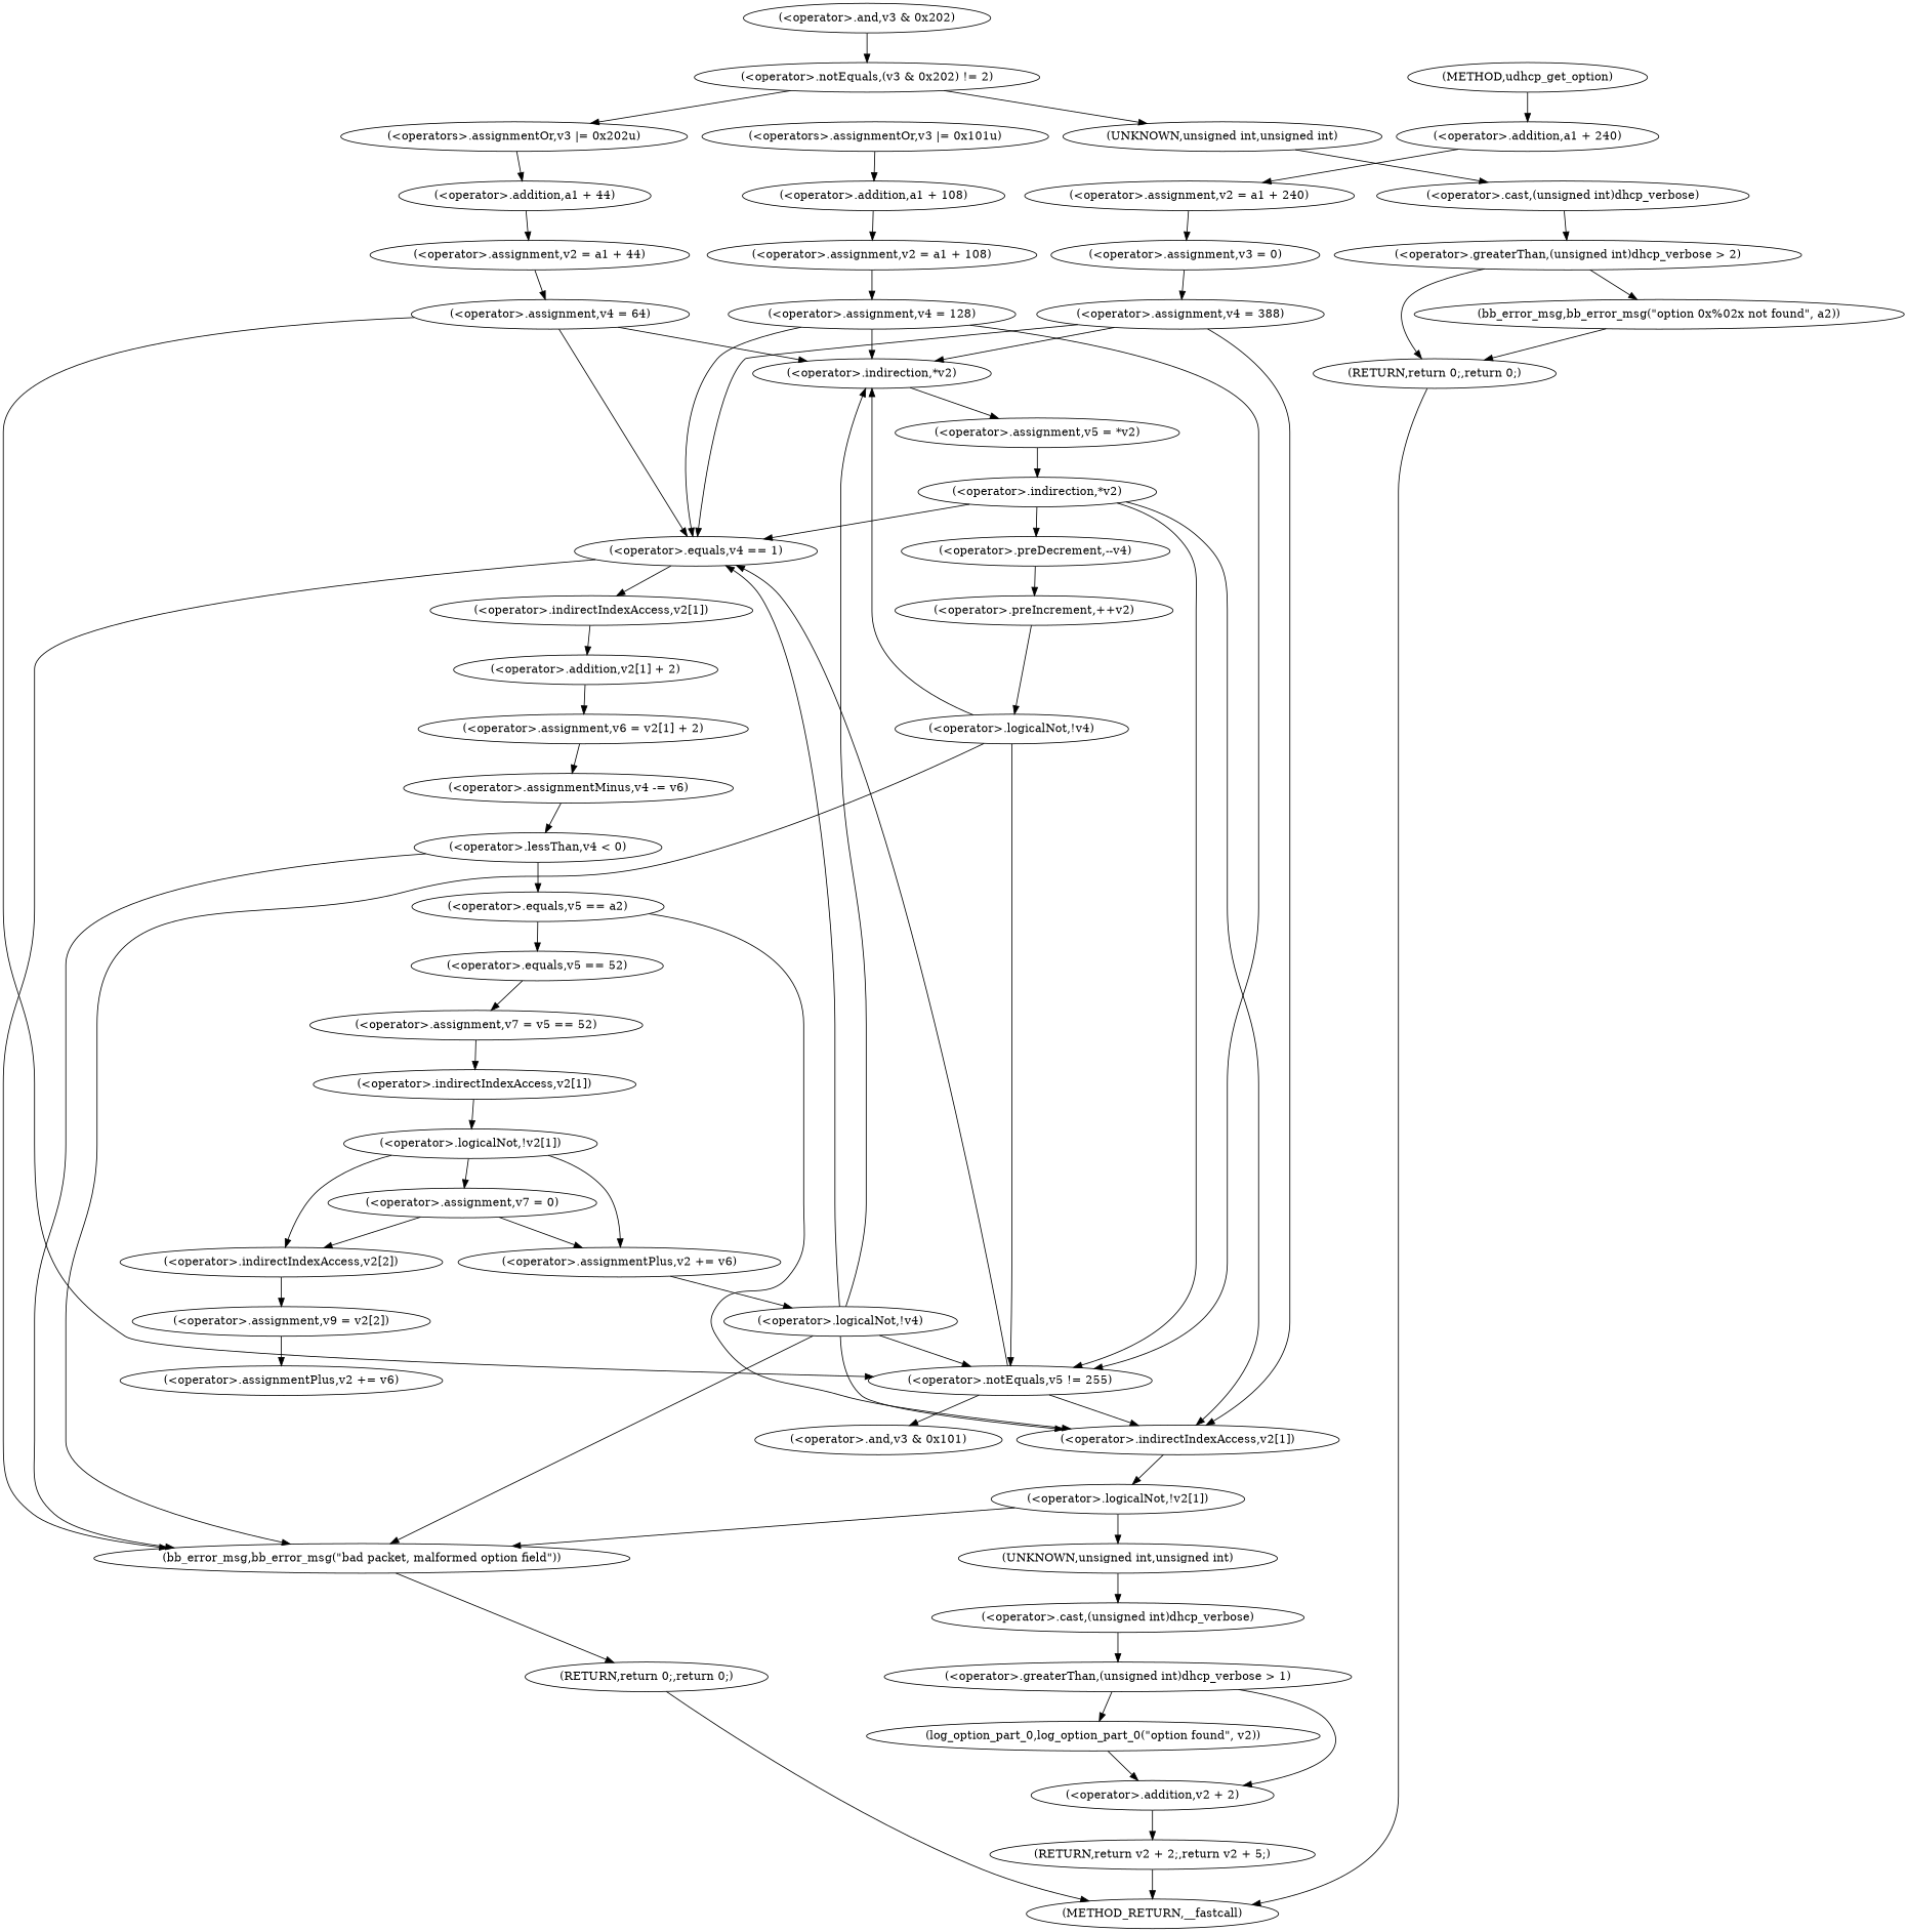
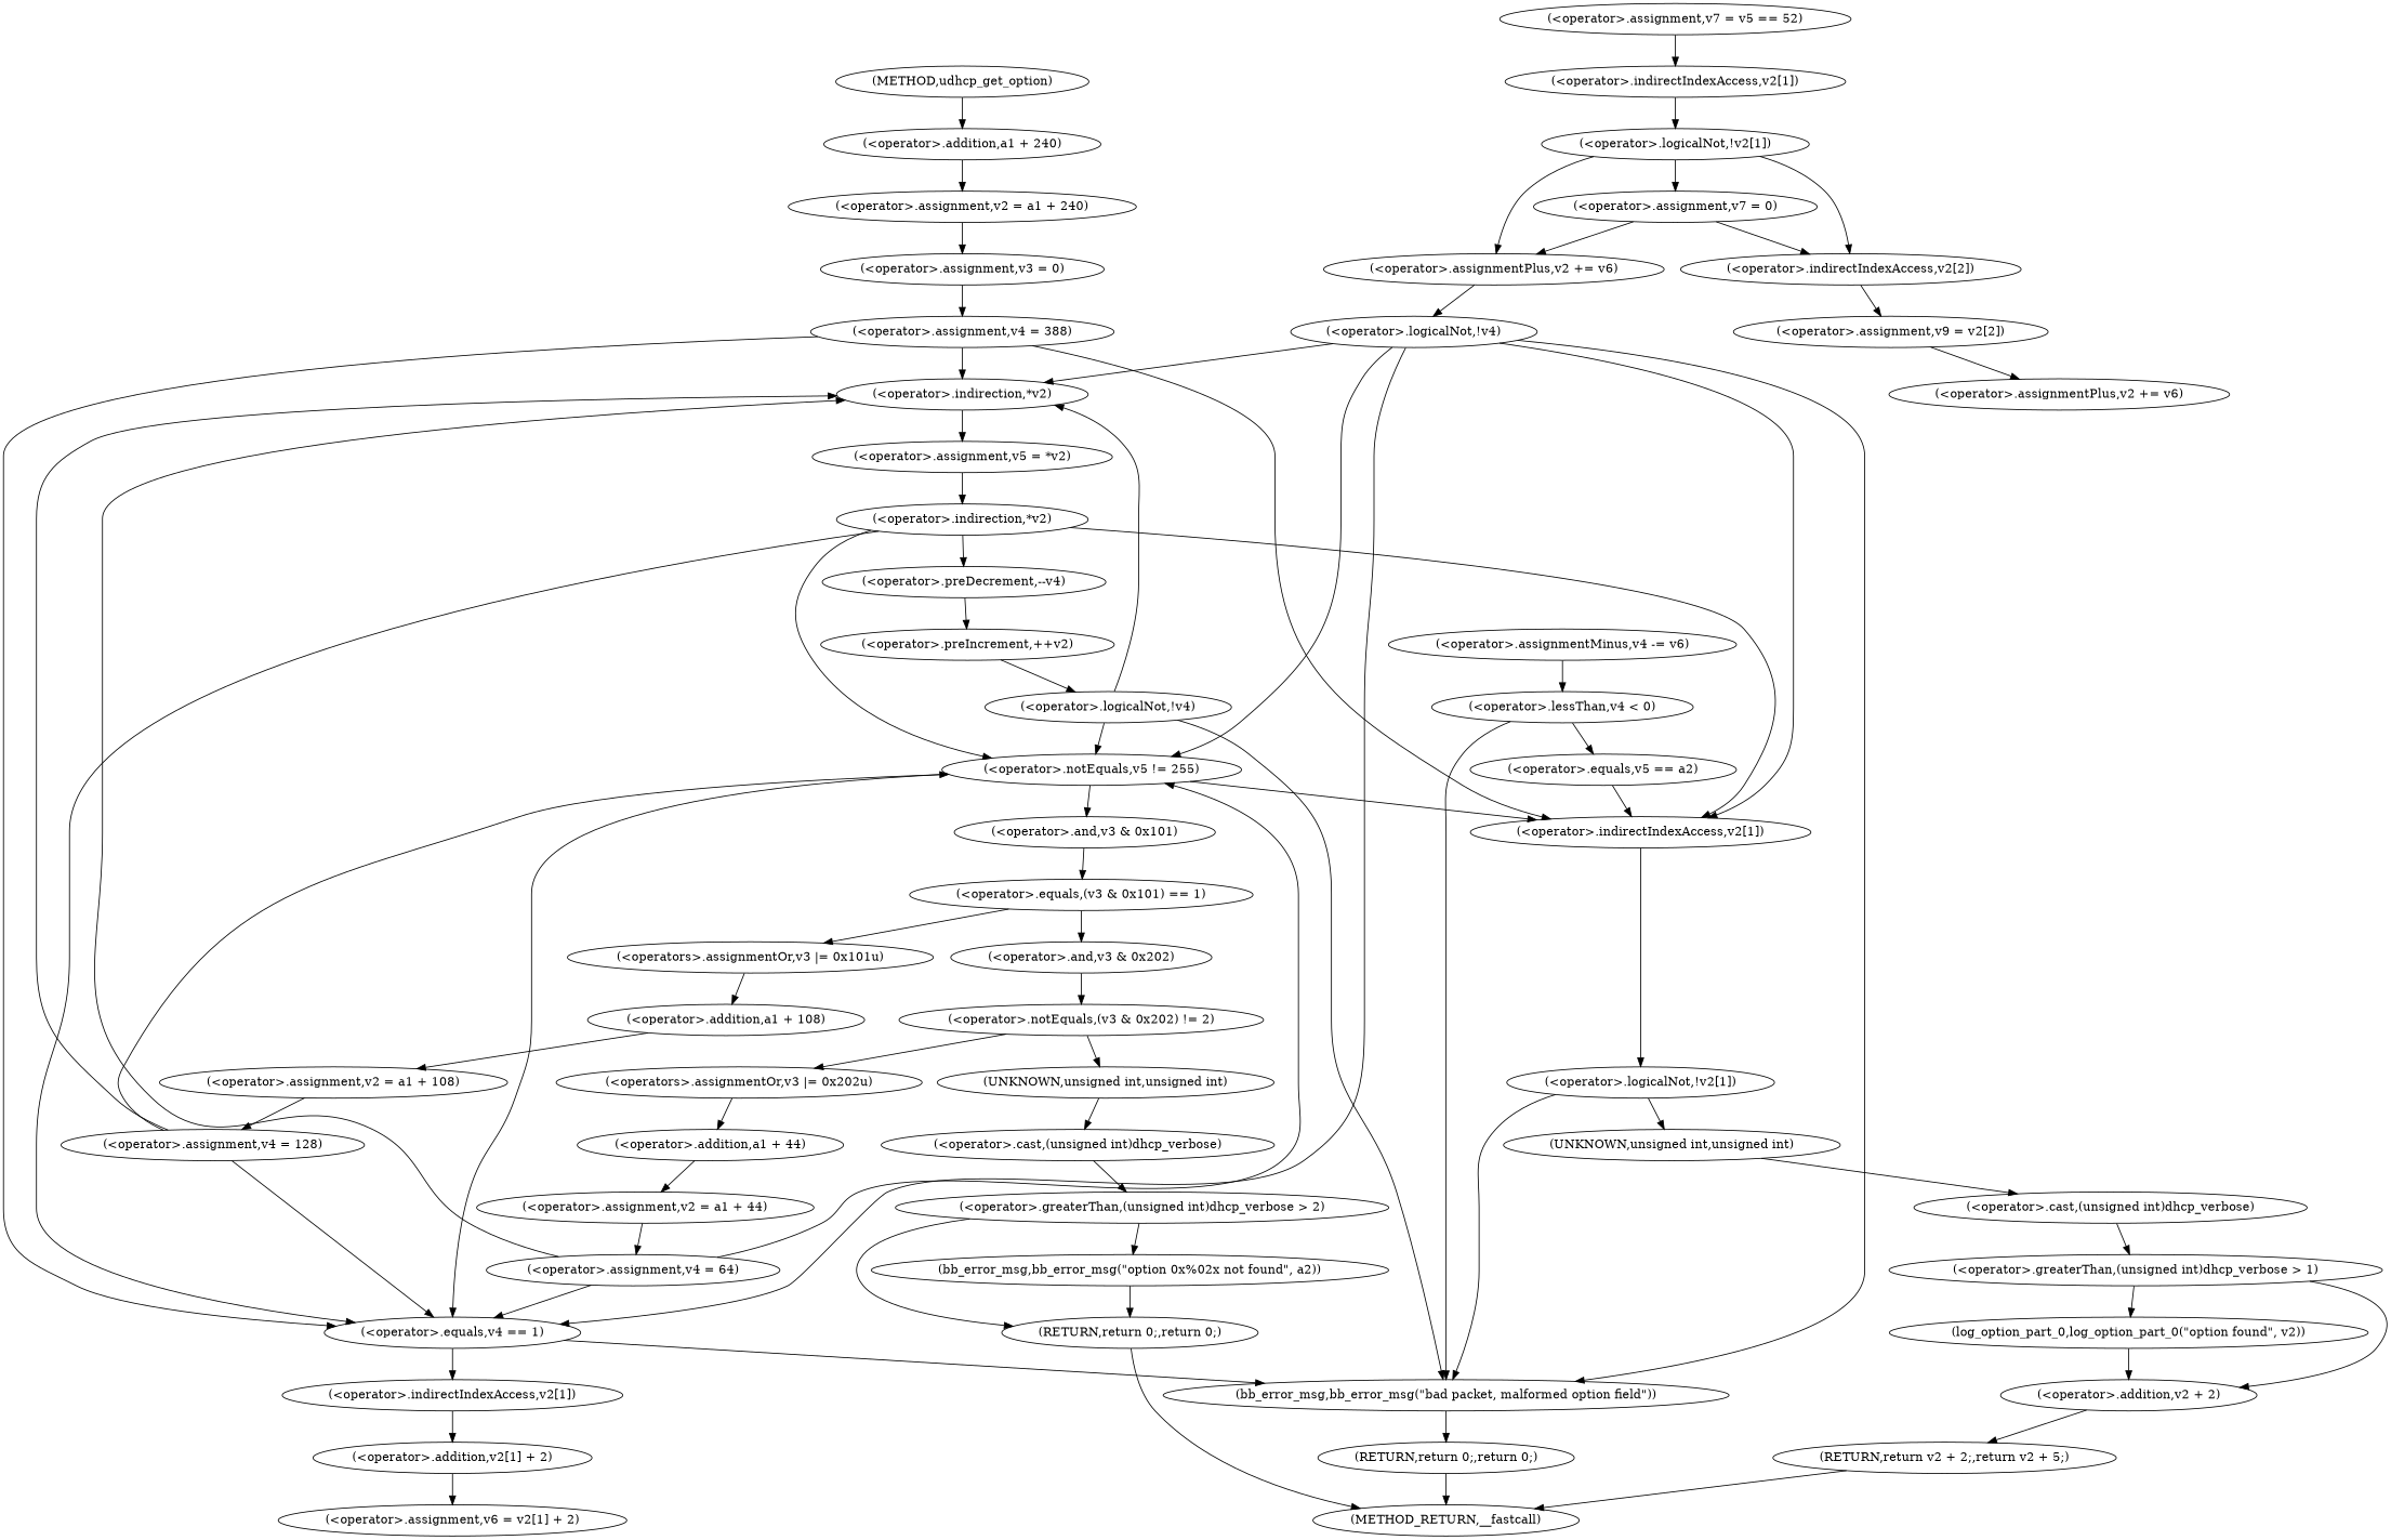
  digraph {
    n1 [label="(<operator>.assignment,v2 = a1 + 240)"]
    n2 [label="(<operator>.assignment,v3 = 0)"]
    n3 [label="(<operator>.assignment,v4 = 388)"]
    n4 [label="(<operator>.addition,a1 + 240)"]
    n5 [label="(<operator>.indirection,*v2)"]
    n6 [label="(<operator>.equals,v4 == 1)"]
    n7 [label="(<operator>.indirectIndexAccess,v2[1])"]
    n8 [label="(<operator>.assignment,v5 = *v2)"]
    n9 [label="(<operator>.notEquals,v5 != 255)"]
    n10 [label="(<operator>.and,v3 & 0x101)"]
    n11 [label="(bb_error_msg,bb_error_msg(\"bad packet, malformed option field\"))"]
    n12 [label="(<operator>.indirectIndexAccess,v2[1])"]
    n13 [label="(<operator>.logicalNot,!v2[1])"]
    n14 [label="(<operator>.indirection,*v2)"]
    n15 [label="(<operator>.preDecrement,--v4)"]
    n16 [label="(<operator>.preIncrement,++v2)"]
    n17 [label="(<operator>.logicalNot,!v4)"]
    n18 [label="(RETURN,return 0;,return 0;)"]
+   n19 [label="(<operator>.equals,(v3 & 0x101) == 1)"]
    n20 [label="(<operators>.assignmentOr,v3 |= 0x101u)"]
    n21 [label="(<operator>.and,v3 & 0x202)"]
    n22 [label="(<operator>.addition,a1 + 108)"]
    n23 [label="(<operator>.notEquals,(v3 & 0x202) != 2)"]
    n24 [label="(<operator>.assignment,v2 = a1 + 108)"]
    n25 [label="(<operator>.assignment,v4 = 128)"]
    n26 [label="(UNKNOWN,unsigned int,unsigned int)"]
    n27 [label="(<operators>.assignmentOr,v3 |= 0x202u)"]
    n28 [label="(<operator>.cast,(unsigned int)dhcp_verbose)"]
    n29 [label="(<operator>.addition,a1 + 44)"]
    n30 [label="(<operator>.greaterThan,(unsigned int)dhcp_verbose > 2)"]
    n31 [label="(bb_error_msg,bb_error_msg(\"option 0x%02x not found\", a2))"]
    n32 [label="(RETURN,return 0;,return 0;)"]
    n33 [label="(METHOD_RETURN,__fastcall)"]
    n34 [label="(<operator>.assignment,v2 = a1 + 44)"]
    n35 [label="(<operator>.assignment,v4 = 64)"]
    n36 [label="(<operator>.addition,v2[1] + 2)"]
    n37 [label="(<operator>.assignment,v6 = v2[1] + 2)"]
    n38 [label="(<operator>.assignmentMinus,v4 -= v6)"]
    n39 [label="(<operator>.lessThan,v4 < 0)"]
    n40 [label="(<operator>.equals,v5 == a2)"]
-   n41 [label="(<operator>.equals,v5 == 52)"]
    n42 [label="(<operator>.assignment,v7 = v5 == 52)"]
    n43 [label="(<operator>.indirectIndexAccess,v2[1])"]
    n44 [label="(<operator>.logicalNot,!v2[1])"]
    n45 [label="(<operator>.assignment,v7 = 0)"]
    n46 [label="(<operator>.indirectIndexAccess,v2[2])"]
    n47 [label="(<operator>.assignmentPlus,v2 += v6)"]
    n48 [label="(<operator>.assignment,v9 = v2[2])"]
    n49 [label="(<operator>.logicalNot,!v4)"]
    n50 [label="(<operator>.assignmentPlus,v2 += v6)"]
    n51 [label="(UNKNOWN,unsigned int,unsigned int)"]
    n52 [label="(<operator>.cast,(unsigned int)dhcp_verbose)"]
    n53 [label="(<operator>.greaterThan,(unsigned int)dhcp_verbose > 1)"]
    n54 [label="(log_option_part_0,log_option_part_0(\"option found\", v2))"]
    n55 [label="(<operator>.addition,v2 + 2)"]
    n56 [label="(RETURN,return v2 + 2;,return v2 + 5;)"]
    n57 [label="(METHOD,udhcp_get_option)"]
    n1 -> n2
    n2 -> n3
    n3 -> n5
    n3 -> n6
    n3 -> n7
    n4 -> n1
    n5 -> n8
    n6 -> n11
    n6 -> n12
    n7 -> n13
    n8 -> n14
    n9 -> n6
    n9 -> n7
    n9 -> n10
+   n10 -> n19
    n11 -> n18
    n12 -> n36
    n13 -> n11
    n13 -> n51
    n14 -> n6
    n14 -> n7
    n14 -> n9
    n14 -> n15
    n15 -> n16
    n16 -> n17
    n17 -> n5
    n17 -> n9
    n17 -> n11
    n18 -> n33
+   n19 -> n20
+   n19 -> n21
    n20 -> n22
    n21 -> n23
    n22 -> n24
    n23 -> n26
    n23 -> n27
    n24 -> n25
    n25 -> n5
    n25 -> n6
    n25 -> n9
    n26 -> n28
    n27 -> n29
    n28 -> n30
    n29 -> n34
    n30 -> n31
    n30 -> n32
    n31 -> n32
    n32 -> n33
    n34 -> n35
    n35 -> n5
    n35 -> n6
    n35 -> n9
    n36 -> n37
-   n37 -> n38
    n38 -> n39
    n39 -> n11
    n39 -> n40
    n40 -> n7
-   n40 -> n41
-   n41 -> n42
    n42 -> n43
    n43 -> n44
    n44 -> n45
    n44 -> n46
    n44 -> n47
    n45 -> n46
    n45 -> n47
    n46 -> n48
    n47 -> n49
    n48 -> n50
    n49 -> n5
    n49 -> n6
    n49 -> n7
    n49 -> n9
    n49 -> n11
    n51 -> n52
    n52 -> n53
    n53 -> n54
    n53 -> n55
    n54 -> n55
    n55 -> n56
    n56 -> n33
    n57 -> n4
  }
